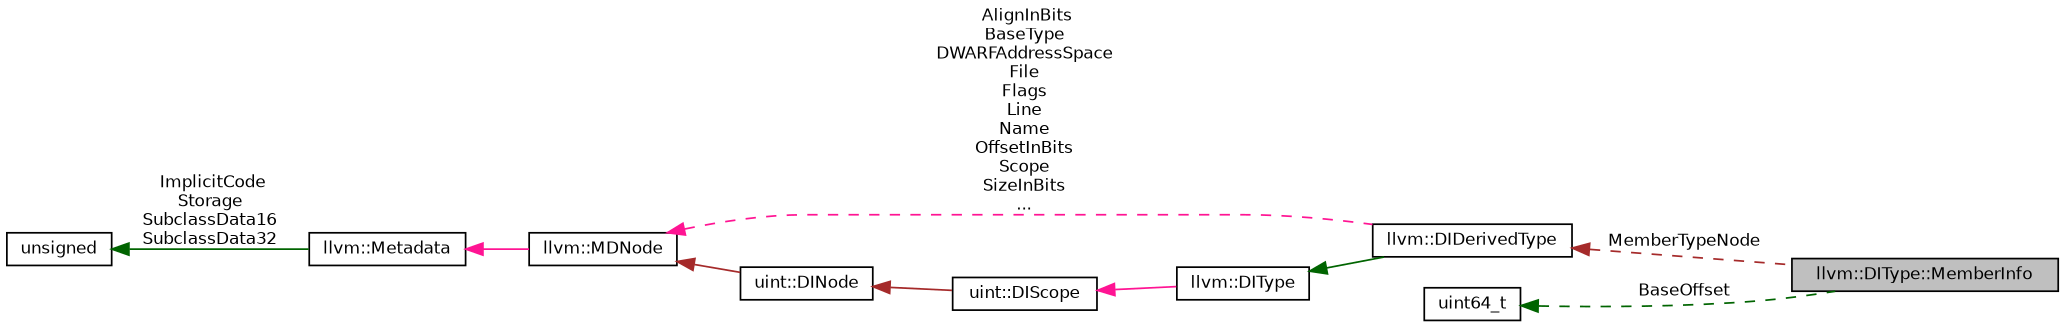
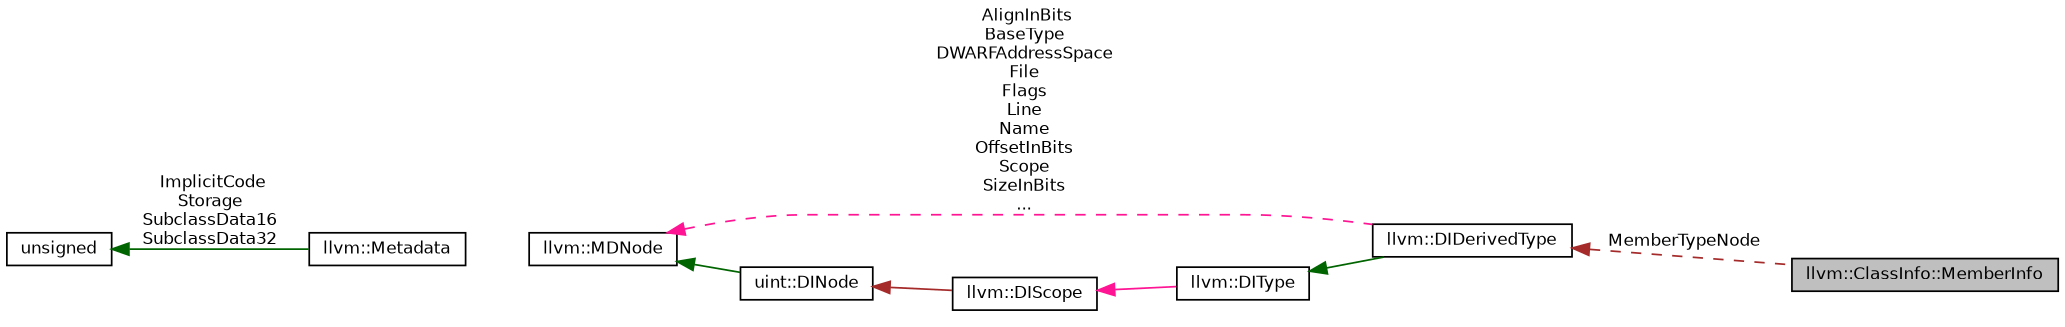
  digraph {
    rankdir=LR
    node [color=black fontname=Helvetica fontsize=10 shape=box]
    edge [color=brown dir=back fontname=Helvetica fontsize=10 labelfontname=Helvetica labelfontsize=10 style=solid]
-   n1 [fillcolor=grey75 fontcolor=black height=0.2 label="llvm::DIType::MemberInfo" style=filled width=0.4]
+   n1 [fillcolor=grey75 fontcolor=black height=0.2 label="llvm::ClassInfo::MemberInfo" style=filled width=0.4]
    n2 [height=0.2 label="llvm::DIDerivedType" width=0.4]
    n3 [height=0.2 label="llvm::DIType" width=0.4]
-   n4 [height=0.2 label="uint::DIScope" width=0.4]
+   n4 [height=0.2 label="llvm::DIScope" width=0.4]
    n5 [height=0.2 label="uint::DINode" width=0.4]
    n6 [height=0.2 label="llvm::MDNode" width=0.4]
    n7 [height=0.2 label="llvm::Metadata" width=0.4]
    n8 [height=0.2 label=unsigned width=0.4]
-   n9 [height=0.2 label=uint64_t width=0.4]
    n2 -> n1 [label=" MemberTypeNode" style=dashed]
    n3 -> n2 [color=darkgreen]
    n4 -> n3 [color=deeppink]
    n5 -> n4
    n6 -> n2 [color=deeppink label=" AlignInBits\nBaseType\nDWARFAddressSpace\nFile\nFlags\nLine\nName\nOffsetInBits\nScope\nSizeInBits\n..." style=dashed]
-   n6 -> n5
-   n7 -> n6 [color=deeppink]
+   n6 -> n5 [color=darkgreen]
    n8 -> n7 [color=darkgreen label=" ImplicitCode\nStorage\nSubclassData16\nSubclassData32"]
-   n9 -> n1 [color=darkgreen label=" BaseOffset" style=dashed]
  }
